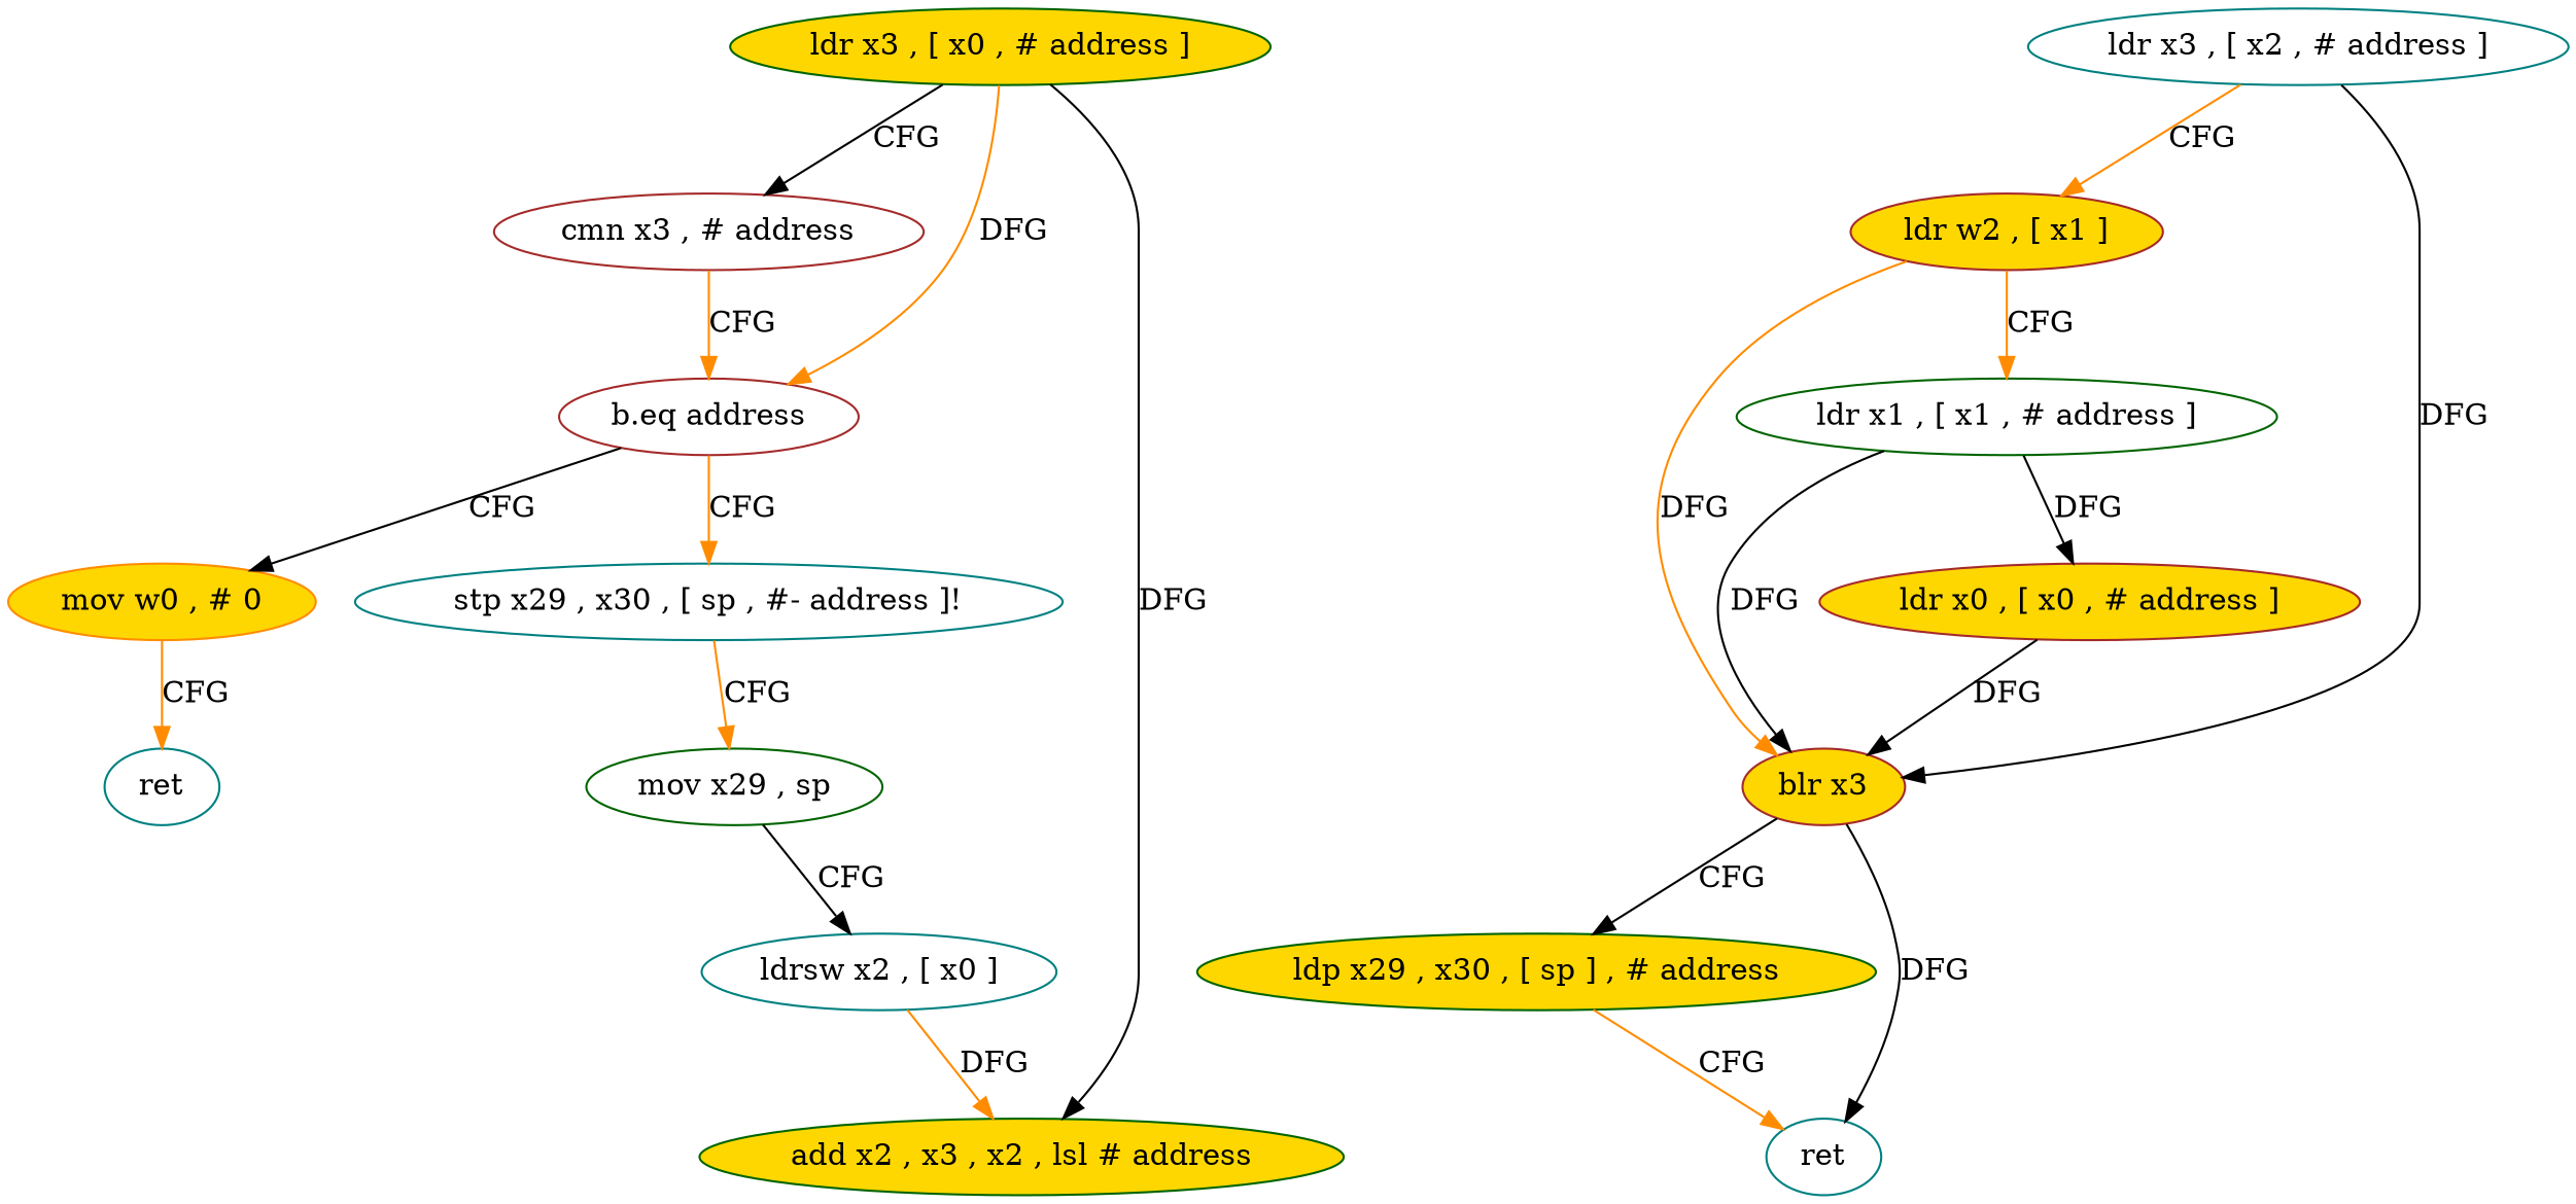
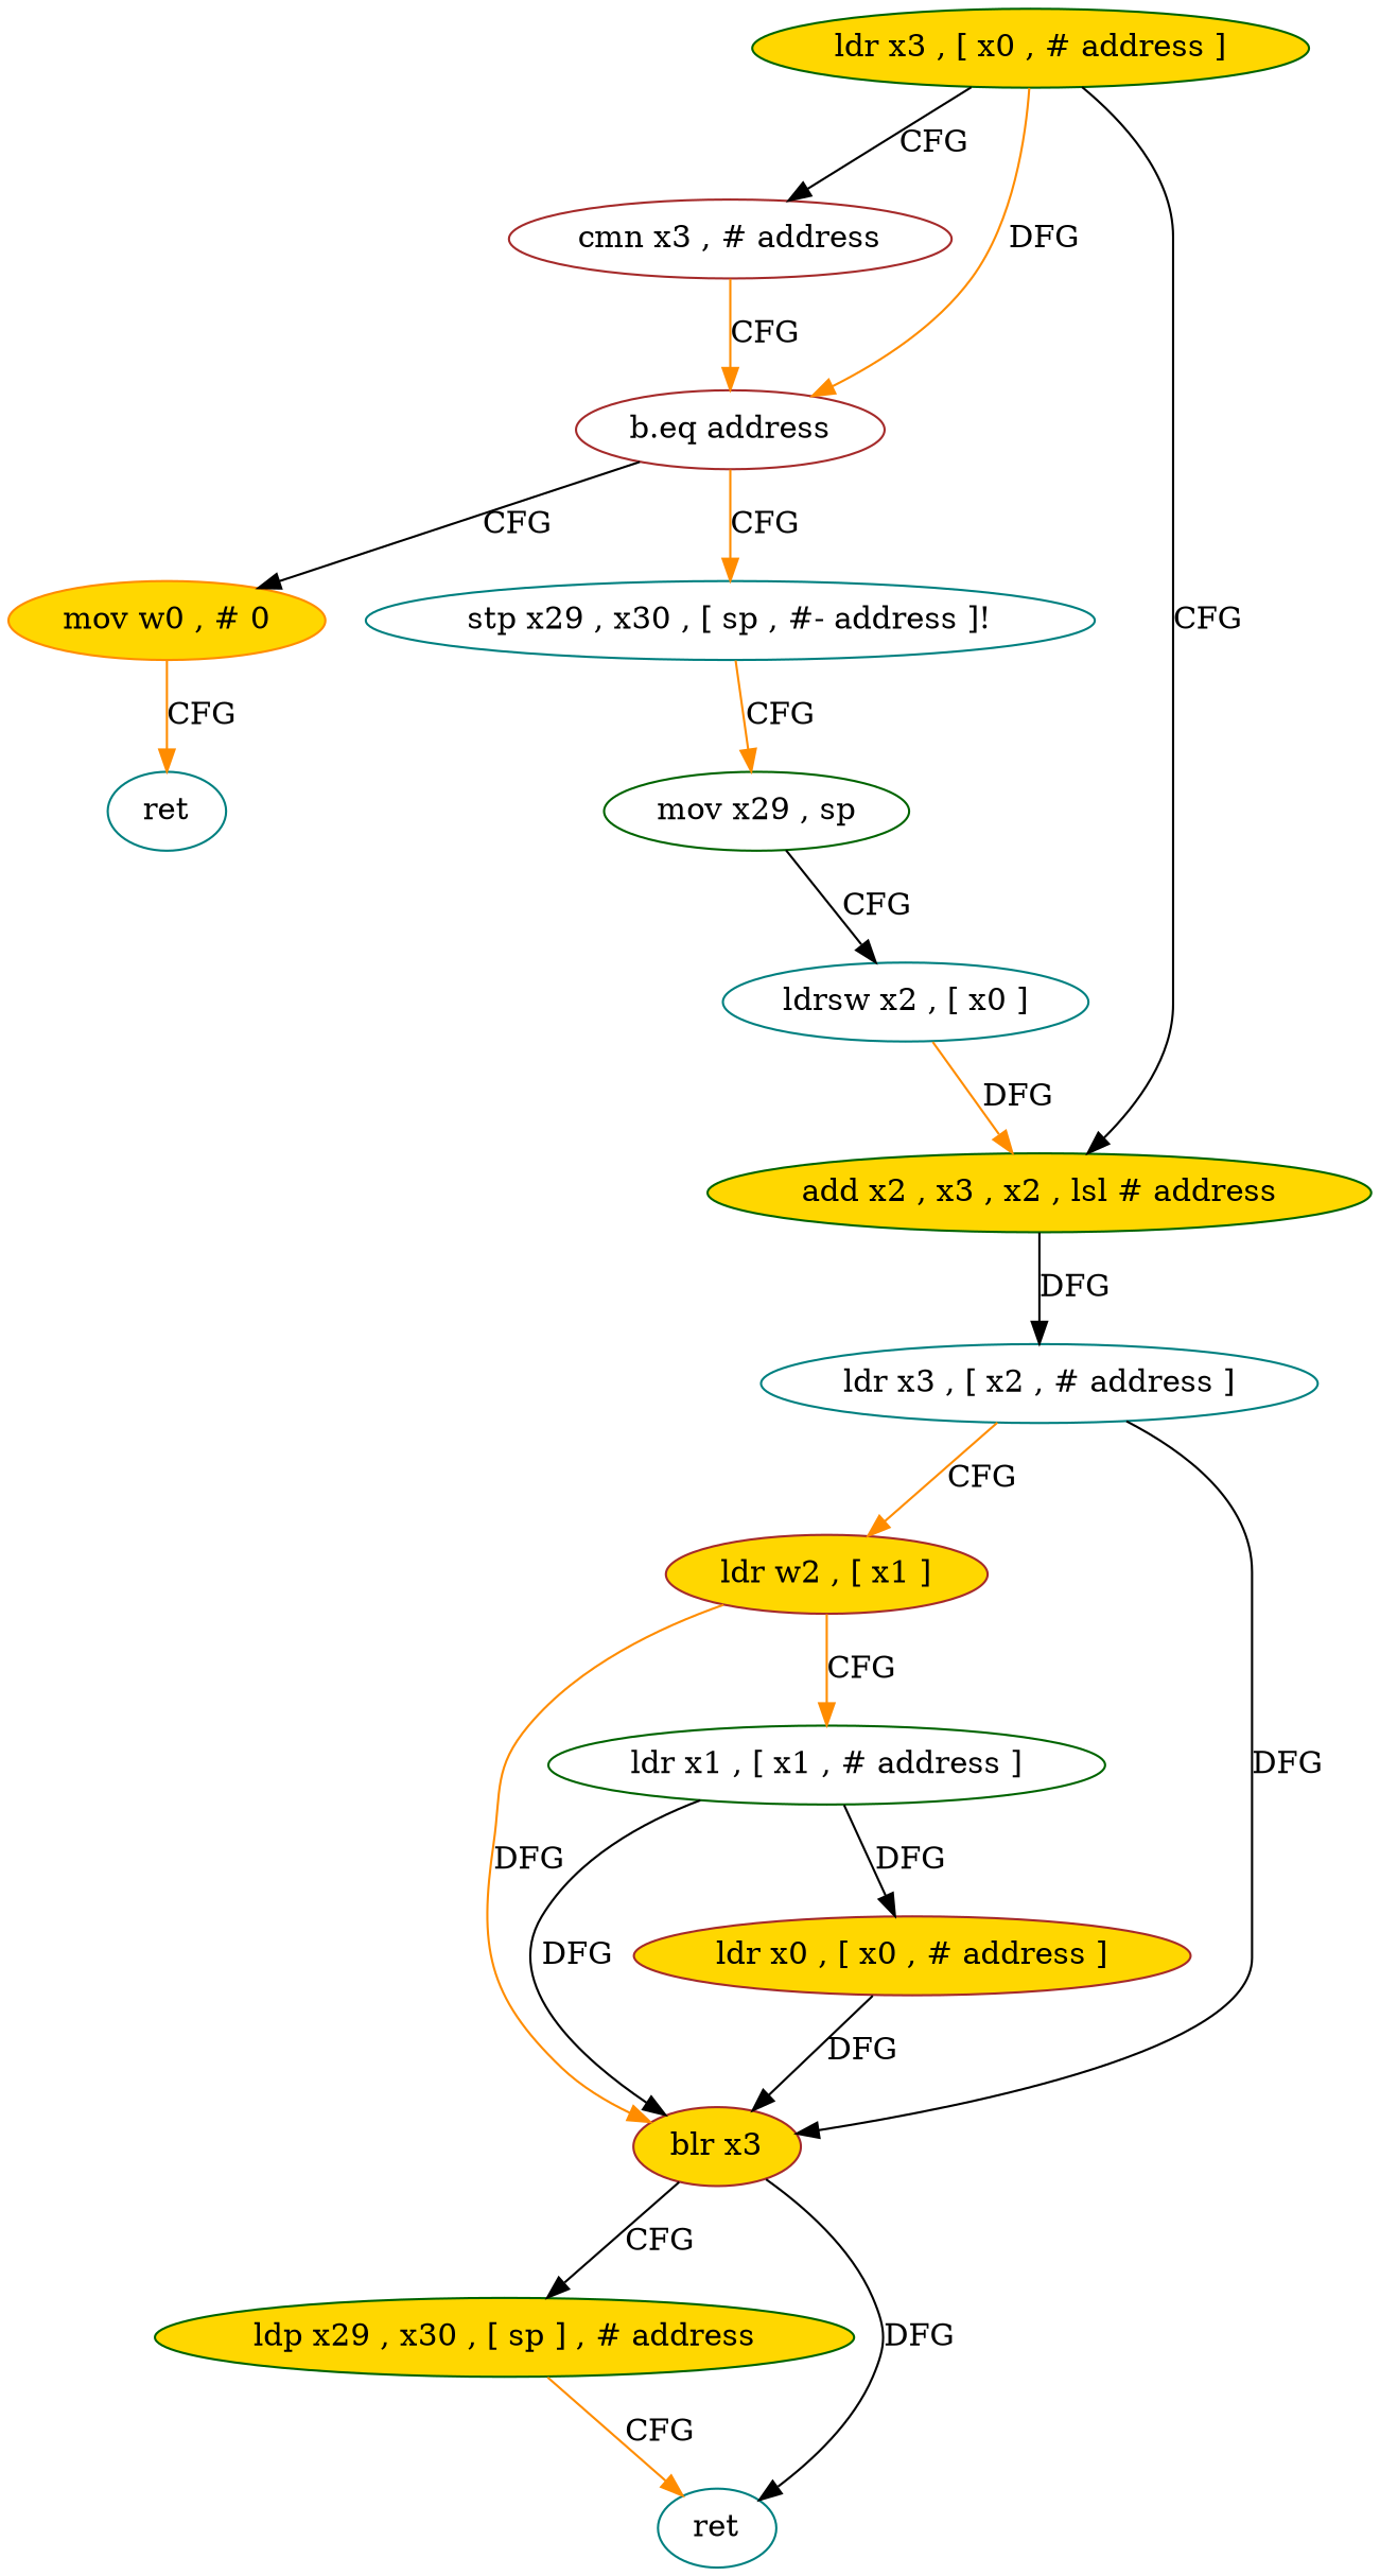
  digraph {
    node [color=darkgreen fillcolor=white style=filled]
    edge [color=black]
    n1 [fillcolor=gold label="ldr x3 , [ x0 , # address ]"]
    n2 [color=brown label="cmn x3 , # address"]
    n3 [color=brown label="b.eq address"]
    n4 [fillcolor=gold label="add x2 , x3 , x2 , lsl # address"]
    n5 [color=darkorange fillcolor=gold label="mov w0 , # 0"]
    n6 [color=teal label="stp x29 , x30 , [ sp , #- address ]!"]
    n7 [color=teal label="ldr x3 , [ x2 , # address ]"]
    n8 [color=teal label=ret]
    n9 [label="mov x29 , sp"]
    n10 [color=teal label="ldrsw x2 , [ x0 ]"]
    n11 [color=brown fillcolor=gold label="ldr w2 , [ x1 ]"]
    n12 [color=brown fillcolor=gold label="blr x3"]
    n13 [label="ldr x1 , [ x1 , # address ]"]
    n14 [fillcolor=gold label="ldp x29 , x30 , [ sp ] , # address"]
    n15 [color=teal label=ret]
    n16 [color=brown fillcolor=gold label="ldr x0 , [ x0 , # address ]"]
    n1 -> n2 [label=CFG]
    n1 -> n3 [color=darkorange label=DFG]
-   n1 -> n4 [label=DFG]
+   n1 -> n4 [label=CFG]
    n2 -> n3 [color=darkorange label=CFG]
    n3 -> n5 [label=CFG]
    n3 -> n6 [color=darkorange label=CFG]
+   n4 -> n7 [label=DFG]
    n5 -> n8 [color=darkorange label=CFG]
    n6 -> n9 [color=darkorange label=CFG]
    n7 -> n11 [color=darkorange label=CFG]
    n7 -> n12 [label=DFG]
    n9 -> n10 [label=CFG]
    n10 -> n4 [color=darkorange label=DFG]
    n11 -> n12 [color=darkorange label=DFG]
    n11 -> n13 [color=darkorange label=CFG]
    n12 -> n14 [label=CFG]
    n12 -> n15 [label=DFG]
    n13 -> n12 [label=DFG]
    n13 -> n16 [label=DFG]
    n14 -> n15 [color=darkorange label=CFG]
    n16 -> n12 [label=DFG]
  }
